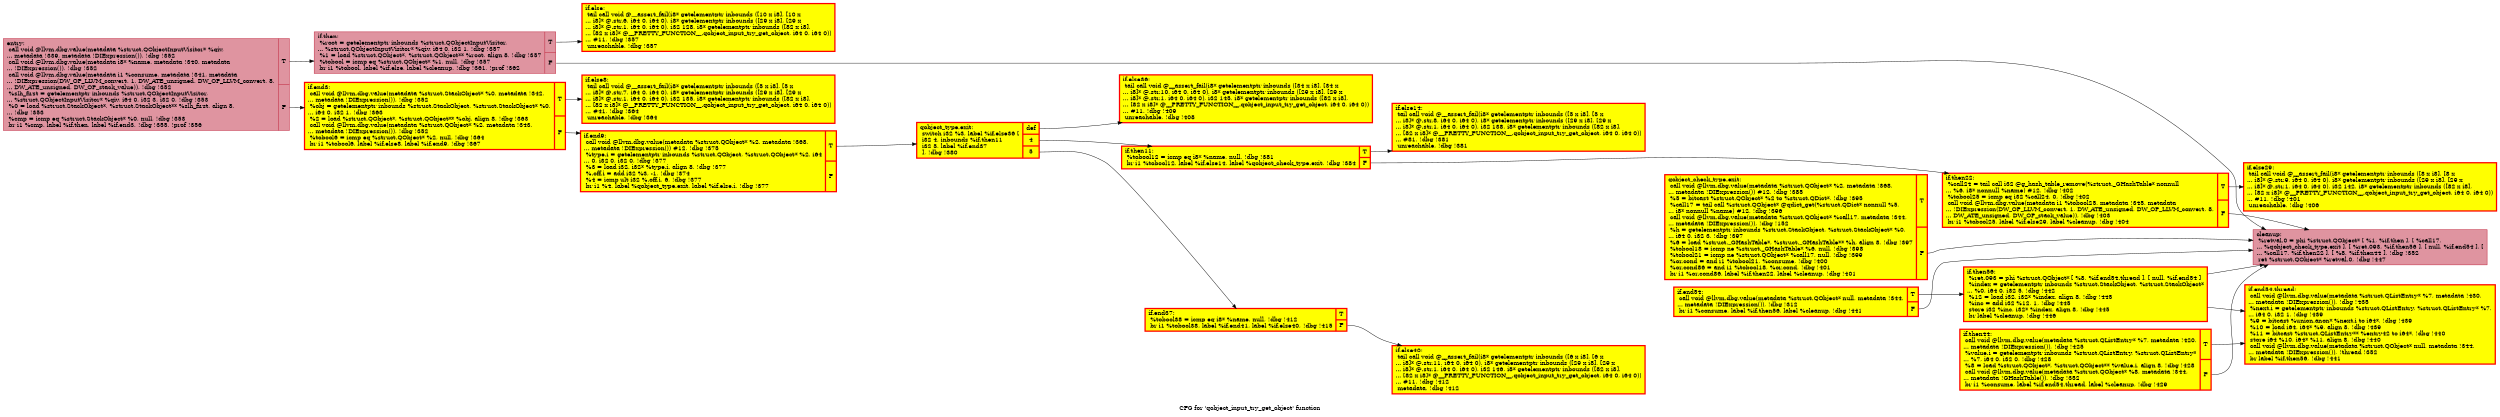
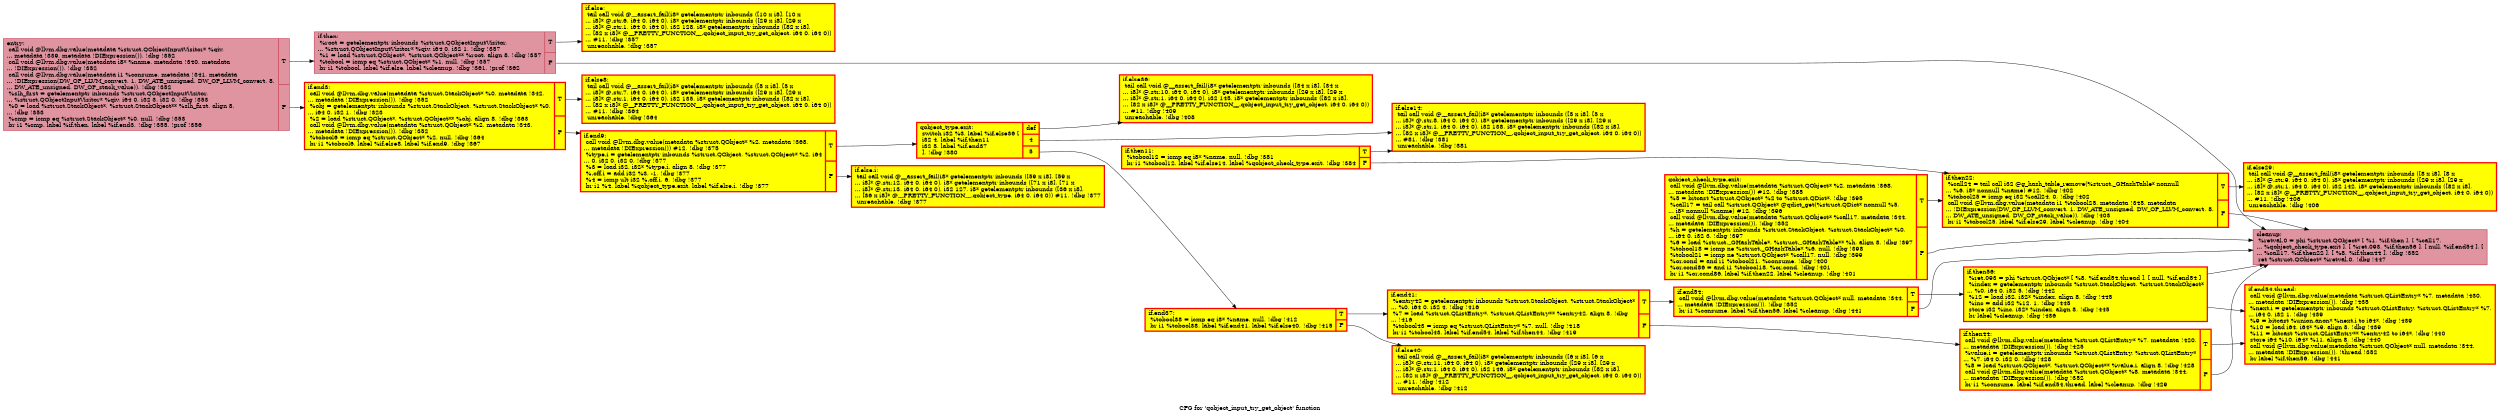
  digraph {
    label="CFG for 'qobject_input_try_get_object' function"
    rankdir=LR
    node [color=red fillcolor=yellow shape=record style=filled penwidth=3.0]
    edge [tailport=s0]
    n1 [color="#b70d28ff" fillcolor="#b70d2870" label="{entry:\l  call void @llvm.dbg.value(metadata %struct.QObjectInputVisitor* %qiv,\l... metadata !339, metadata !DIExpression()), !dbg !352\l  call void @llvm.dbg.value(metadata i8* %name, metadata !340, metadata\l... !DIExpression()), !dbg !352\l  call void @llvm.dbg.value(metadata i1 %consume, metadata !341, metadata\l... !DIExpression(DW_OP_LLVM_convert, 1, DW_ATE_unsigned, DW_OP_LLVM_convert, 8,\l... DW_ATE_unsigned, DW_OP_stack_value)), !dbg !352\l  %slh_first = getelementptr inbounds %struct.QObjectInputVisitor,\l... %struct.QObjectInputVisitor* %qiv, i64 0, i32 3, i32 0, !dbg !353\l  %0 = load %struct.StackObject*, %struct.StackObject** %slh_first, align 8,\l... !dbg !353\l  %cmp = icmp eq %struct.StackObject* %0, null, !dbg !353\l  br i1 %cmp, label %if.then, label %if.end3, !dbg !355, !prof !356\l|{<s0>T|<s1>F}}" penwidth=""]
    n2 [color="#b70d28ff" fillcolor="#b70d2870" label="{if.then:                                          \l  %root = getelementptr inbounds %struct.QObjectInputVisitor,\l... %struct.QObjectInputVisitor* %qiv, i64 0, i32 1, !dbg !357\l  %1 = load %struct.QObject*, %struct.QObject** %root, align 8, !dbg !357\l  %tobool = icmp eq %struct.QObject* %1, null, !dbg !357\l  br i1 %tobool, label %if.else, label %cleanup, !dbg !361, !prof !362\l|{<s0>T|<s1>F}}" penwidth=""]
-   n3 [label="{if.end3:                                          \l  call void @llvm.dbg.value(metadata %struct.StackObject* %0, metadata !342,\l... metadata !DIExpression()), !dbg !352\l  %obj = getelementptr inbounds %struct.StackObject, %struct.StackObject* %0,\l... i64 0, i32 1, !dbg !363\l  %2 = load %struct.QObject*, %struct.QObject** %obj, align 8, !dbg !363\l  call void @llvm.dbg.value(metadata %struct.QObject* %2, metadata !343,\l... metadata !DIExpression()), !dbg !352\l  %tobool6 = icmp eq %struct.QObject* %2, null, !dbg !364\l  br i1 %tobool6, label %if.else8, label %if.end9, !dbg !367\l|{<s0>T|<s1>F}}"]
+   n3 [label="{if.end3:                                          \l  call void @llvm.dbg.value(metadata %struct.StackObject* %0, metadata !342,\l... metadata !DIExpression()), !dbg !352\l  %obj = getelementptr inbounds %struct.StackObject, %struct.StackObject* %0,\l... i64 0, i32 1, !dbg !323\l  %2 = load %struct.QObject*, %struct.QObject** %obj, align 8, !dbg !363\l  call void @llvm.dbg.value(metadata %struct.QObject* %2, metadata !343,\l... metadata !DIExpression()), !dbg !352\l  %tobool6 = icmp eq %struct.QObject* %2, null, !dbg !364\l  br i1 %tobool6, label %if.else8, label %if.end9, !dbg !367\l|{<s0>T|<s1>F}}"]
    n4 [label="{if.else:                                          \l  tail call void @__assert_fail(i8* getelementptr inbounds ([10 x i8], [10 x\l... i8]* @.str.6, i64 0, i64 0), i8* getelementptr inbounds ([29 x i8], [29 x\l... i8]* @.str.1, i64 0, i64 0), i32 128, i8* getelementptr inbounds ([82 x i8],\l... [82 x i8]* @__PRETTY_FUNCTION__.qobject_input_try_get_object, i64 0, i64 0))\l... #11, !dbg !357\l  unreachable, !dbg !357\l}"]
    n5 [color="#b70d28ff" fillcolor="#b70d2870" label="{cleanup:                                          \l  %retval.0 = phi %struct.QObject* [ %1, %if.then ], [ %call17,\l... %qobject_check_type.exit ], [ %ret.093, %if.then56 ], [ null, %if.end54 ], [\l... %call17, %if.then22 ], [ %8, %if.then44 ], !dbg !352\l  ret %struct.QObject* %retval.0, !dbg !447\l}" penwidth=""]
-   n6 [label="{if.else8:                                         \l  tail call void @__assert_fail(i8* getelementptr inbounds ([5 x i8], [5 x\l... i8]* @.str.7, i64 0, i64 0), i8* getelementptr inbounds ([29 x i8], [29 x\l... i8]* @.str.1, i64 0, i64 0), i32 135, i8* getelementptr inbounds ([82 x i8],\l... [82 x i8]* @__PRETTY_FUNCTION__.qobject_input_try_get_object, i64 0, i64 0))\l... #41, !dbg !364\l  unreachable, !dbg !364\l}"]
-   n7 [label="{if.end9:                                          \l  call void @llvm.dbg.value(metadata %struct.QObject* %2, metadata !368,\l... metadata !DIExpression()) #12, !dbg !375\l  %type.i = getelementptr inbounds %struct.QObject, %struct.QObject* %2, i64\l... 0, i32 0, i32 0, !dbg !377\l  %3 = load i32, i32* %type.i, align 8, !dbg !377\l  %.off.i = add i32 %3, -1, !dbg !374\l  %4 = icmp ult i32 %.off.i, 6, !dbg !377\l  br i1 %4, label %qobject_type.exit, label %if.else.i, !dbg !377\l|{<s0>T|<s1>F}}"]
-   n8 [label="{qobject_type.exit:                                \l  switch i32 %3, label %if.else36 [\l    i32 4, inbounds %if.then11\l    i32 5, label %if.end37\l  ], !dbg !380\l|{<s0>def|<s1>4|<s2>5}}"]
+   n6 [label="{if.else8:                                         \l  tail call void @__assert_fail(i8* getelementptr inbounds ([5 x i8], [5 x\l... i8]* @.str.7, i64 0, i64 0), i8* getelementptr inbounds ([29 x i8], [29 x\l... i8]* @.str.1, i64 0, i64 0), i32 135, i8* getelementptr inbounds ([82 x i8],\l... [82 x i8]* @__PRETTY_FUNCTION__.qobject_input_try_get_object, i64 0, i64 0))\l... #11, !dbg !364\l  unreachable, !dbg !364\l}"]
+   n7 [label="{if.end9:                                          \l  call void @llvm.dbg.value(metadata %struct.QObject* %2, metadata !368,\l... metadata !DIExpression()) #12, !dbg !375\l  %type.i = getelementptr inbounds %struct.QObject, %struct.QObject* %2, i64\l... 0, i32 0, i32 0, !dbg !377\l  %3 = load i32, i32* %type.i, align 8, !dbg !377\l  %.off.i = add i32 %3, -1, !dbg !377\l  %4 = icmp ult i32 %.off.i, 6, !dbg !377\l  br i1 %4, label %qobject_type.exit, label %if.else.i, !dbg !377\l|{<s0>T|<s1>F}}"]
+   n8 [label="{qobject_type.exit:                                \l  switch i32 %3, label %if.else36 [\l    i32 4, label %if.then11\l    i32 5, label %if.end37\l  ], !dbg !380\l|{<s0>def|<s1>4|<s2>5}}"]
+   n9 [label="{if.else.i:                                        \l  tail call void @__assert_fail(i8* getelementptr inbounds ([59 x i8], [59 x\l... i8]* @.str.12, i64 0, i64 0), i8* getelementptr inbounds ([71 x i8], [71 x\l... i8]* @.str.13, i64 0, i64 0), i32 127, i8* getelementptr inbounds ([36 x i8],\l... [36 x i8]* @__PRETTY_FUNCTION__.qobject_type, i64 0, i64 0)) #11, !dbg !377\l  unreachable, !dbg !377\l}"]
    n10 [label="{if.else36:                                        \l  tail call void @__assert_fail(i8* getelementptr inbounds ([34 x i8], [34 x\l... i8]* @.str.10, i64 0, i64 0), i8* getelementptr inbounds ([29 x i8], [29 x\l... i8]* @.str.1, i64 0, i64 0), i32 145, i8* getelementptr inbounds ([82 x i8],\l... [82 x i8]* @__PRETTY_FUNCTION__.qobject_input_try_get_object, i64 0, i64 0))\l... #11, !dbg !409\l  unreachable, !dbg !408\l}"]
    n11 [label="{if.then11:                                        \l  %tobool12 = icmp eq i8* %name, null, !dbg !381\l  br i1 %tobool12, label %if.else14, label %qobject_check_type.exit, !dbg !384\l|{<s0>T|<s1>F}}"]
    n12 [label="{if.end37:                                         \l  %tobool38 = icmp eq i8* %name, null, !dbg !412\l  br i1 %tobool38, label %if.end41, label %if.else40, !dbg !415\l|{<s0>T|<s1>F}}"]
    n13 [label="{if.else14:                                        \l  tail call void @__assert_fail(i8* getelementptr inbounds ([5 x i8], [5 x\l... i8]* @.str.8, i64 0, i64 0), i8* getelementptr inbounds ([29 x i8], [29 x\l... i8]* @.str.1, i64 0, i64 0), i32 138, i8* getelementptr inbounds ([82 x i8],\l... [82 x i8]* @__PRETTY_FUNCTION__.qobject_input_try_get_object, i64 0, i64 0))\l... #81, !dbg !381\l  unreachable, !dbg !381\l}"]
    n14 [label="{if.then22:                                        \l  %call24 = tail call i32 @g_hash_table_remove(%struct._GHashTable* nonnull\l... %6, i8* nonnull %name) #12, !dbg !402\l  %tobool25 = icmp eq i32 %call24, 0, !dbg !402\l  call void @llvm.dbg.value(metadata i1 %tobool25, metadata !345, metadata\l... !DIExpression(DW_OP_LLVM_convert, 1, DW_ATE_unsigned, DW_OP_LLVM_convert, 8,\l... DW_ATE_unsigned, DW_OP_stack_value)), !dbg !403\l  br i1 %tobool25, label %if.else29, label %cleanup, !dbg !404\l|{<s0>T|<s1>F}}"]
-   n16 [label="{if.else40:                                        \l  tail call void @__assert_fail(i8* getelementptr inbounds ([6 x i8], [6 x\l... i8]* @.str.11, i64 0, i64 0), i8* getelementptr inbounds ([29 x i8], [29 x\l... i8]* @.str.1, i64 0, i64 0), i32 146, i8* getelementptr inbounds ([82 x i8],\l... [82 x i8]* @__PRETTY_FUNCTION__.qobject_input_try_get_object, i64 0, i64 0))\l... #11, !dbg !412\l  metadata, !dbg !412\l}"]
-   n17 [label="{qobject_check_type.exit:                          \l  call void @llvm.dbg.value(metadata %struct.QObject* %2, metadata !368,\l... metadata !DIExpression()) #12, !dbg !385\l  %5 = bitcast %struct.QObject* %2 to %struct.QDict*, !dbg !395\l  %call17 = tail call %struct.QObject* @qdict_get(%struct.QDict* nonnull %5,\l... i8* nonnull %name) #12, !dbg !396\l  call void @llvm.dbg.value(metadata %struct.QObject* %call17, metadata !344,\l... metadata !DIExpression()), !dbg !152\l  %h = getelementptr inbounds %struct.StackObject, %struct.StackObject* %0,\l... i64 0, i32 3, !dbg !397\l  %6 = load %struct._GHashTable*, %struct._GHashTable** %h, align 8, !dbg !397\l  %tobool18 = icmp ne %struct._GHashTable* %6, null, !dbg !398\l  %tobool21 = icmp ne %struct.QObject* %call17, null, !dbg !399\l  %or.cond = and i1 %tobool21, %consume, !dbg !400\l  %or.cond86 = and i1 %tobool18, %or.cond, !dbg !401\l  br i1 %or.cond86, label %if.then22, label %cleanup, !dbg !401\l|{<s0>T|<s1>F}}"]
-   n18 [label="{if.end54:                                         \l  call void @llvm.dbg.value(metadata %struct.QObject* null, metadata !344,\l... metadata !DIExpression()), !dbg !312\l  br i1 %consume, label %if.then56, label %cleanup, !dbg !441\l|{<s0>T|<s1>F}}"]
-   n19 [label="{if.then44:                                        \l  call void @llvm.dbg.value(metadata %struct.QListEntry* %7, metadata !420,\l... metadata !DIExpression()), !dbg !425\l  %value.i = getelementptr inbounds %struct.QListEntry, %struct.QListEntry*\l... %7, i64 0, i32 0, !dbg !428\l  %8 = load %struct.QObject*, %struct.QObject** %value.i, align 8, !dbg !428\l  call void @llvm.dbg.value(metadata %struct.QObject* %8, metadata !344,\l... metadata !GHashTable()), !dbg !352\l  br i1 %consume, label %if.end54.thread, label %cleanup, !dbg !429\l|{<s0>T|<s1>F}}"]
-   n20 [label="{if.else29:                                        \l  tail call void @__assert_fail(i8* getelementptr inbounds ([8 x i8], [8 x\l... i8]* @.str.9, i64 0, i64 0), i8* getelementptr inbounds ([29 x i8], [29 x\l... i8]* @.str.1, i64 0, i64 0), i32 142, i8* getelementptr inbounds ([82 x i8],\l... [82 x i8]* @__PRETTY_FUNCTION__.qobject_input_try_get_object, i64 0, i64 0))\l... #11, !dbg !401\l  unreachable, !dbg !406\l}"]
-   n21 [label="{if.then56:                                        \l  %ret.093 = phi %struct.QObject* [ %8, %if.end54.thread ], [ null, %if.end54 ]\l  %index = getelementptr inbounds %struct.StackObject, %struct.StackObject*\l... %0, i64 0, i32 5, !dbg !442\l  %12 = load i32, i32* %index, align 8, !dbg !445\l  %inc = add i32 %12, 1, !dbg !445\l  store i32 %inc, i32* %index, align 8, !dbg !445\l  br label %cleanup, !dbg !446\l}"]
+   n15 [label="{if.end41:                                         \l  %entry42 = getelementptr inbounds %struct.StackObject, %struct.StackObject*\l... %0, i64 0, i32 4, !dbg !416\l  %7 = load %struct.QListEntry*, %struct.QListEntry** %entry42, align 8, !dbg\l... !416\l  %tobool43 = icmp eq %struct.QListEntry* %7, null, !dbg !418\l  br i1 %tobool43, label %if.end54, label %if.then44, !dbg !419\l|{<s0>T|<s1>F}}"]
+   n16 [label="{if.else40:                                        \l  tail call void @__assert_fail(i8* getelementptr inbounds ([6 x i8], [6 x\l... i8]* @.str.11, i64 0, i64 0), i8* getelementptr inbounds ([29 x i8], [29 x\l... i8]* @.str.1, i64 0, i64 0), i32 146, i8* getelementptr inbounds ([82 x i8],\l... [82 x i8]* @__PRETTY_FUNCTION__.qobject_input_try_get_object, i64 0, i64 0))\l... #11, !dbg !412\l  unreachable, !dbg !412\l}"]
+   n17 [label="{qobject_check_type.exit:                          \l  call void @llvm.dbg.value(metadata %struct.QObject* %2, metadata !368,\l... metadata !DIExpression()) #12, !dbg !385\l  %5 = bitcast %struct.QObject* %2 to %struct.QDict*, !dbg !395\l  %call17 = tail call %struct.QObject* @qdict_get(%struct.QDict* nonnull %5,\l... i8* nonnull %name) #12, !dbg !396\l  call void @llvm.dbg.value(metadata %struct.QObject* %call17, metadata !344,\l... metadata !DIExpression()), !dbg !352\l  %h = getelementptr inbounds %struct.StackObject, %struct.StackObject* %0,\l... i64 0, i32 3, !dbg !397\l  %6 = load %struct._GHashTable*, %struct._GHashTable** %h, align 8, !dbg !397\l  %tobool18 = icmp ne %struct._GHashTable* %6, null, !dbg !398\l  %tobool21 = icmp ne %struct.QObject* %call17, null, !dbg !399\l  %or.cond = and i1 %tobool21, %consume, !dbg !400\l  %or.cond86 = and i1 %tobool18, %or.cond, !dbg !401\l  br i1 %or.cond86, label %if.then22, label %cleanup, !dbg !401\l|{<s0>T|<s1>F}}"]
+   n18 [label="{if.end54:                                         \l  call void @llvm.dbg.value(metadata %struct.QObject* null, metadata !344,\l... metadata !DIExpression()), !dbg !352\l  br i1 %consume, label %if.then56, label %cleanup, !dbg !441\l|{<s0>T|<s1>F}}"]
+   n19 [label="{if.then44:                                        \l  call void @llvm.dbg.value(metadata %struct.QListEntry* %7, metadata !420,\l... metadata !DIExpression()), !dbg !425\l  %value.i = getelementptr inbounds %struct.QListEntry, %struct.QListEntry*\l... %7, i64 0, i32 0, !dbg !428\l  %8 = load %struct.QObject*, %struct.QObject** %value.i, align 8, !dbg !428\l  call void @llvm.dbg.value(metadata %struct.QObject* %8, metadata !344,\l... metadata !DIExpression()), !dbg !352\l  br i1 %consume, label %if.end54.thread, label %cleanup, !dbg !429\l|{<s0>T|<s1>F}}"]
+   n20 [label="{if.else29:                                        \l  tail call void @__assert_fail(i8* getelementptr inbounds ([8 x i8], [8 x\l... i8]* @.str.9, i64 0, i64 0), i8* getelementptr inbounds ([29 x i8], [29 x\l... i8]* @.str.1, i64 0, i64 0), i32 142, i8* getelementptr inbounds ([82 x i8],\l... [82 x i8]* @__PRETTY_FUNCTION__.qobject_input_try_get_object, i64 0, i64 0))\l... #11, !dbg !406\l  unreachable, !dbg !406\l}"]
+   n21 [label="{if.then56:                                        \l  %ret.093 = phi %struct.QObject* [ %8, %if.end54.thread ], [ null, %if.end54 ]\l  %index = getelementptr inbounds %struct.StackObject, %struct.StackObject*\l... %0, i64 0, i32 5, !dbg !442\l  %12 = load i32, i32* %index, align 8, !dbg !445\l  %inc = add i32 %12, 1, !dbg !445\l  store i32 %inc, i32* %index, align 8, !dbg !445\l  br label %cleanup, !dbg !436\l}"]
    n22 [label="{if.end54.thread:                                  \l  call void @llvm.dbg.value(metadata %struct.QListEntry* %7, metadata !430,\l... metadata !DIExpression()), !dbg !435\l  %next.i = getelementptr inbounds %struct.QListEntry, %struct.QListEntry* %7,\l... i64 0, i32 1, !dbg !439\l  %9 = bitcast %union.anon* %next.i to i64*, !dbg !439\l  %10 = load i64, i64* %9, align 8, !dbg !439\l  %11 = bitcast %struct.QListEntry** %entry42 to i64*, !dbg !440\l  store i64 %10, i64* %11, align 8, !dbg !440\l  call void @llvm.dbg.value(metadata %struct.QObject* null, metadata !344,\l... metadata !DIExpression()), !thread !352\l  br label %if.then56, !dbg !441\l}"]
    n1 -> n2
    n1 -> n3 [tailport=s1]
    n2 -> n4
    n2 -> n5 [tailport=s1]
    n3 -> n6
    n3 -> n7 [tailport=s1]
    n7 -> n8
+   n7 -> n9 [tailport=s1]
    n8 -> n10
-   n8 -> n11 [tailport=s1]
+   n8 -> n13 [tailport=s1]
    n8 -> n12 [tailport=s2]
    n11 -> n13
    n11 -> n14 [tailport=s1]
+   n12 -> n15
    n12 -> n16 [tailport=s1]
    n14 -> n5 [tailport=s1]
    n14 -> n20
+   n15 -> n18
+   n15 -> n19 [tailport=s1]
    n17 -> n5 [tailport=s1]
+   n17 -> n14
    n18 -> n5 [tailport=s1]
    n18 -> n21
    n19 -> n5 [tailport=s1]
    n19 -> n22
    n21 -> n5
    n21 -> n22
  }
